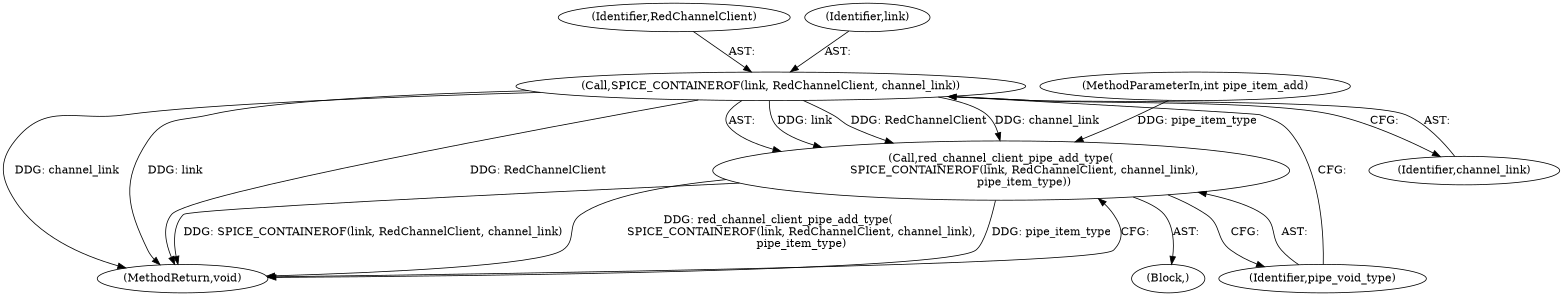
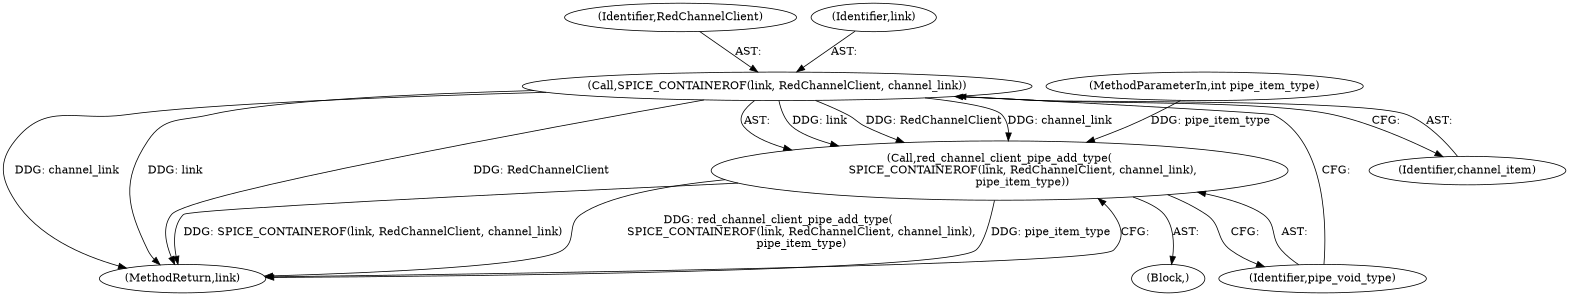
  digraph {
    n1 [label="(Call,SPICE_CONTAINEROF(link, RedChannelClient, channel_link))"]
    n2 [label="(Call,red_channel_client_pipe_add_type(\n             SPICE_CONTAINEROF(link, RedChannelClient, channel_link),\n             pipe_item_type))"]
-   n3 [label="(Identifier,channel_link)"]
-   n4 [label="(MethodReturn,void)"]
+   n3 [label="(Identifier,channel_item)"]
+   n4 [label="(MethodReturn,link)"]
    n5 [label="(Block,)"]
    n6 [label="(Identifier,pipe_void_type)"]
    n7 [label="(Identifier,RedChannelClient)"]
    n8 [label="(Identifier,link)"]
-   n9 [label="(MethodParameterIn,int pipe_item_add)"]
+   n9 [label="(MethodParameterIn,int pipe_item_type)"]
    n1 -> n2 [label="AST: "]
    n1 -> n2 [label="DDG: link"]
    n1 -> n2 [label="DDG: RedChannelClient"]
    n1 -> n2 [label="DDG: channel_link"]
    n1 -> n3 [label="CFG: "]
    n1 -> n4 [label="DDG: channel_link"]
    n1 -> n4 [label="DDG: link"]
    n1 -> n4 [label="DDG: RedChannelClient"]
    n2 -> n4 [label="DDG: SPICE_CONTAINEROF(link, RedChannelClient, channel_link)"]
    n2 -> n4 [label="DDG: red_channel_client_pipe_add_type(\n             SPICE_CONTAINEROF(link, RedChannelClient, channel_link),\n             pipe_item_type)"]
    n2 -> n4 [label="DDG: pipe_item_type"]
    n2 -> n5 [label="AST: "]
    n2 -> n6 [label="CFG: "]
    n3 -> n1 [label="AST: "]
    n4 -> n2 [label="CFG: "]
    n6 -> n1 [label="CFG: "]
    n6 -> n2 [label="AST: "]
    n7 -> n1 [label="AST: "]
    n8 -> n1 [label="AST: "]
    n9 -> n2 [label="DDG: pipe_item_type"]
  }
